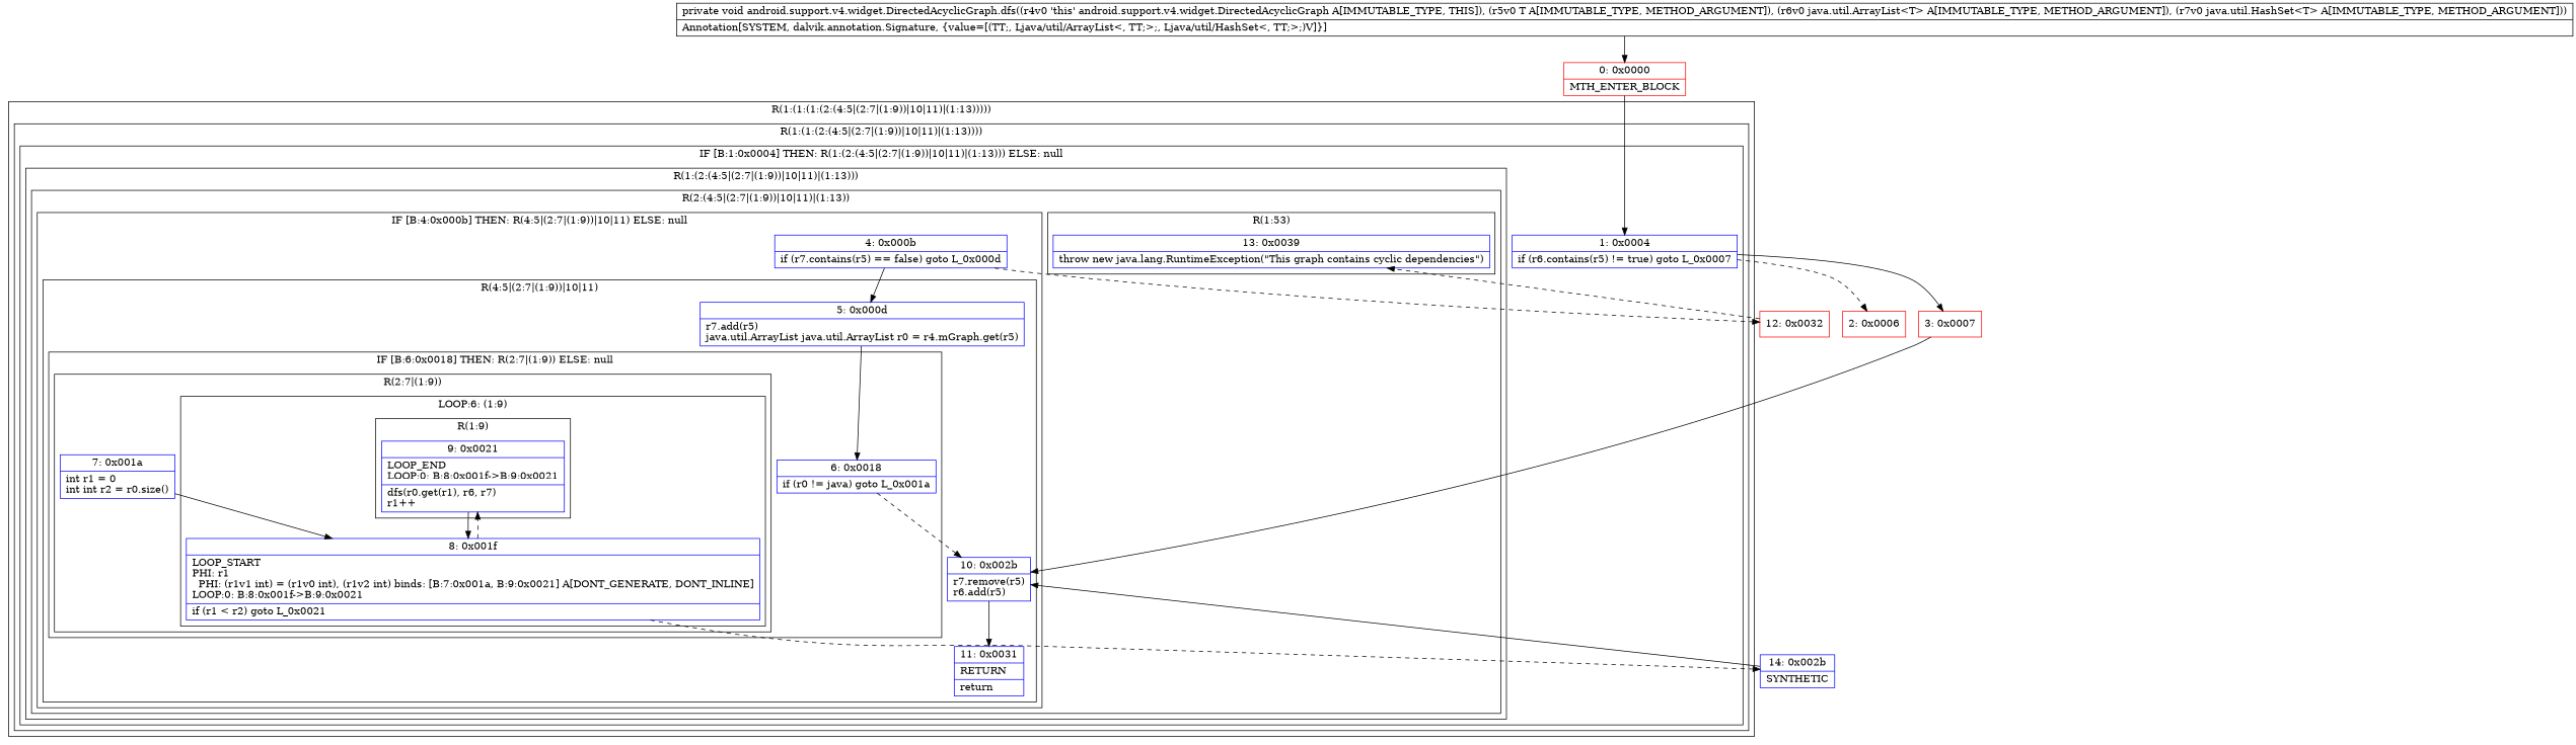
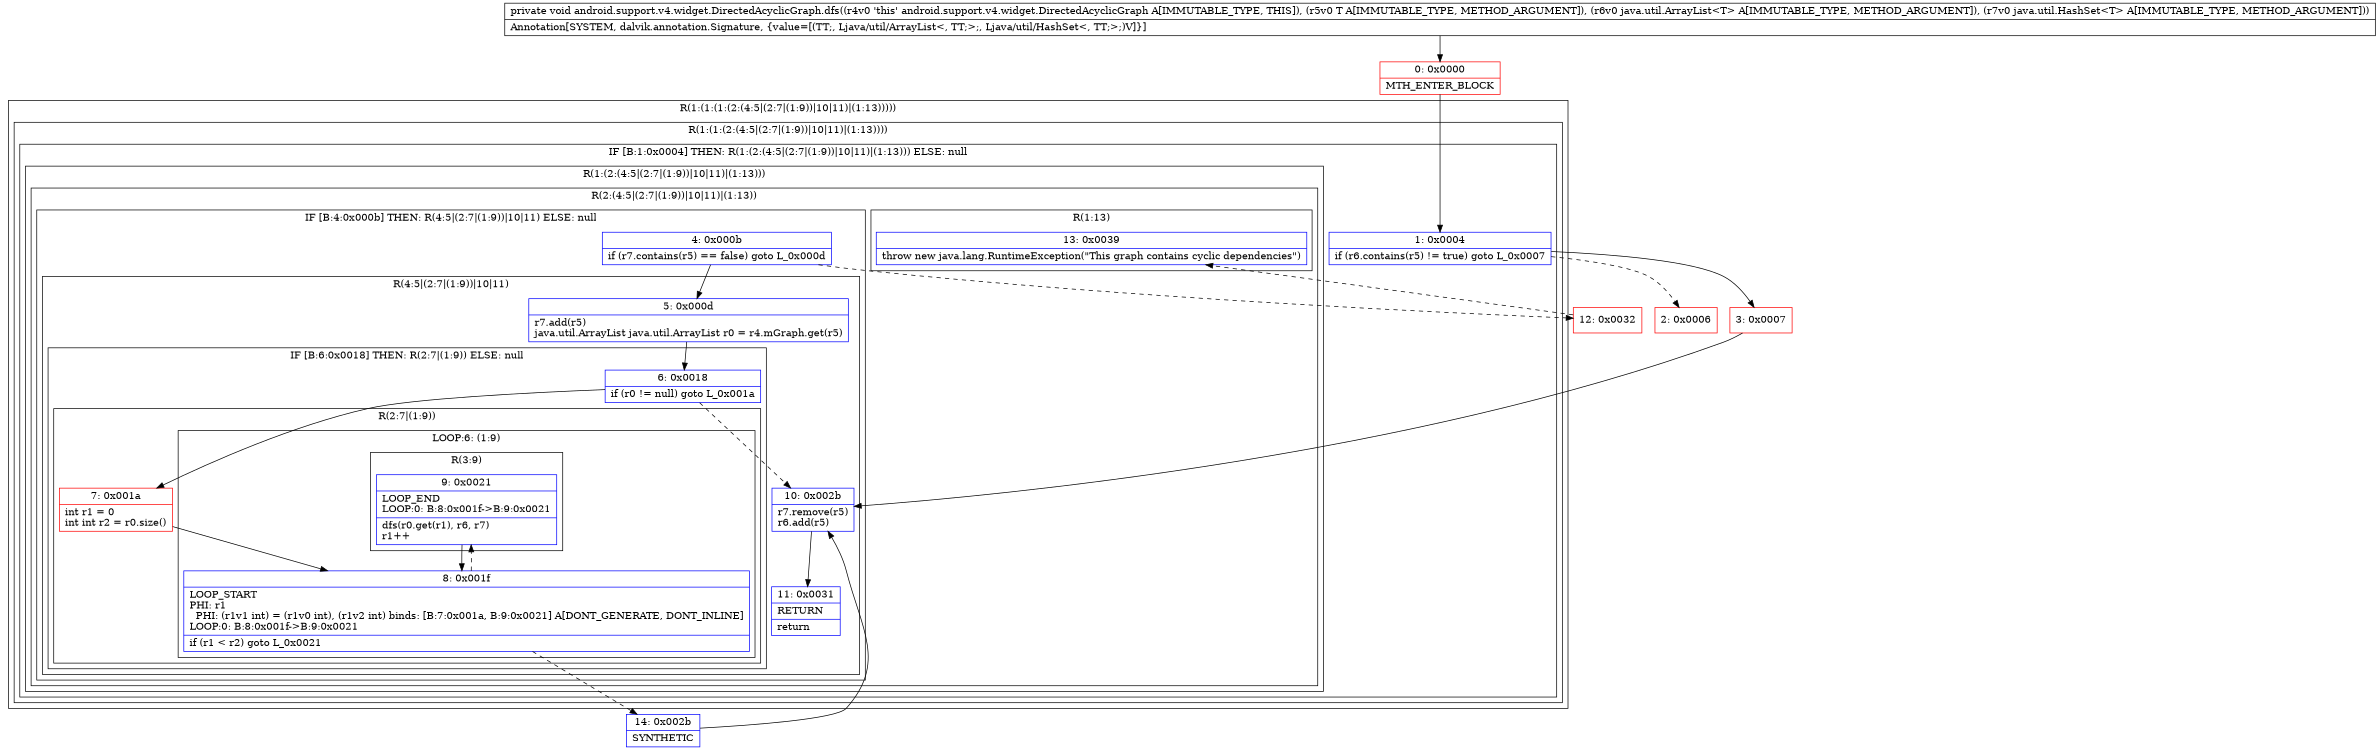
  digraph {
    node [color=blue shape=record]
    n1 [label="{9\:\ 0x0021|LOOP_END\lLOOP:0: B:8:0x001f\-\>B:9:0x0021\l|dfs(r0.get(r1), r6, r7)\lr1++\l}"]
    n2 [label="{8\:\ 0x001f|LOOP_START\lPHI: r1 \l  PHI: (r1v1 int) = (r1v0 int), (r1v2 int) binds: [B:7:0x001a, B:9:0x0021] A[DONT_GENERATE, DONT_INLINE]\lLOOP:0: B:8:0x001f\-\>B:9:0x0021\l|if (r1 \< r2) goto L_0x0021\l}"]
-   n3 [label="{7\:\ 0x001a|int r1 = 0\lint int r2 = r0.size()\l}"]
-   n4 [label="{6\:\ 0x0018|if (r0 != java) goto L_0x001a\l}"]
+   n3 [color=red label="{7\:\ 0x001a|int r1 = 0\lint int r2 = r0.size()\l}"]
+   n4 [label="{6\:\ 0x0018|if (r0 != null) goto L_0x001a\l}"]
    n5 [label="{5\:\ 0x000d|r7.add(r5)\ljava.util.ArrayList java.util.ArrayList r0 = r4.mGraph.get(r5)\l}"]
    n6 [label="{10\:\ 0x002b|r7.remove(r5)\lr6.add(r5)\l}"]
    n7 [label="{11\:\ 0x0031|RETURN\l|return\l}"]
    n8 [label="{4\:\ 0x000b|if (r7.contains(r5) == false) goto L_0x000d\l}"]
    n9 [label="{13\:\ 0x0039|throw new java.lang.RuntimeException(\"This graph contains cyclic dependencies\")\l}"]
    n10 [label="{1\:\ 0x0004|if (r6.contains(r5) != true) goto L_0x0007\l}"]
    n11 [label="{14\:\ 0x002b|SYNTHETIC\l}"]
    n12 [color=red label="{12\:\ 0x0032}"]
    n13 [color=red label="{2\:\ 0x0006}"]
    n14 [color=red label="{3\:\ 0x0007}"]
    n15 [color=red label="{0\:\ 0x0000|MTH_ENTER_BLOCK\l}"]
    n16 [label="{private void android.support.v4.widget.DirectedAcyclicGraph.dfs((r4v0 'this' android.support.v4.widget.DirectedAcyclicGraph A[IMMUTABLE_TYPE, THIS]), (r5v0 T A[IMMUTABLE_TYPE, METHOD_ARGUMENT]), (r6v0 java.util.ArrayList\<T\> A[IMMUTABLE_TYPE, METHOD_ARGUMENT]), (r7v0 java.util.HashSet\<T\> A[IMMUTABLE_TYPE, METHOD_ARGUMENT]))  | Annotation[SYSTEM, dalvik.annotation.Signature, \{value=[(TT;, Ljava\/util\/ArrayList\<, TT;\>;, Ljava\/util\/HashSet\<, TT;\>;)V]\}]\l}" color=""]
    subgraph cluster_1 {
      label="R(1:(1:(1:(2:(4:5|(2:7|(1:9))|10|11)|(1:13)))))"
      subgraph cluster_2 {
        label="R(1:(1:(2:(4:5|(2:7|(1:9))|10|11)|(1:13))))"
        subgraph cluster_3 {
          label="IF [B:1:0x0004] THEN: R(1:(2:(4:5|(2:7|(1:9))|10|11)|(1:13))) ELSE: null"
          n10
          subgraph cluster_4 {
            label="R(1:(2:(4:5|(2:7|(1:9))|10|11)|(1:13)))"
            subgraph cluster_5 {
              label="R(2:(4:5|(2:7|(1:9))|10|11)|(1:13))"
              subgraph cluster_6 {
                label="IF [B:4:0x000b] THEN: R(4:5|(2:7|(1:9))|10|11) ELSE: null"
                n8
                subgraph cluster_7 {
                  label="R(4:5|(2:7|(1:9))|10|11)"
                  n5
                  n6
                  n7
                  subgraph cluster_8 {
                    label="IF [B:6:0x0018] THEN: R(2:7|(1:9)) ELSE: null"
                    n4
                    subgraph cluster_9 {
                      label="R(2:7|(1:9))"
                      n3
                      subgraph cluster_10 {
                        label="LOOP:6: (1:9)"
                        n2
                        subgraph cluster_11 {
-                         label="R(1:9)"
+                         label="R(3:9)"
                          n1
                        }
                      }
                    }
                  }
                }
              }
              subgraph cluster_12 {
-               label="R(1:53)"
+               label="R(1:13)"
                n9
              }
            }
          }
        }
      }
    }
    n1 -> n2
    n2 -> n1 [style=dashed]
    n2 -> n11 [style=dashed]
    n3 -> n2
+   n4 -> n3
    n4 -> n6 [style=dashed]
    n5 -> n4
    n6 -> n7
    n8 -> n5
    n8 -> n12 [style=dashed]
    n10 -> n13 [style=dashed]
    n10 -> n14
    n11 -> n6
    n12 -> n9 [style=dashed]
    n14 -> n6
    n15 -> n10
    n16 -> n15
  }
